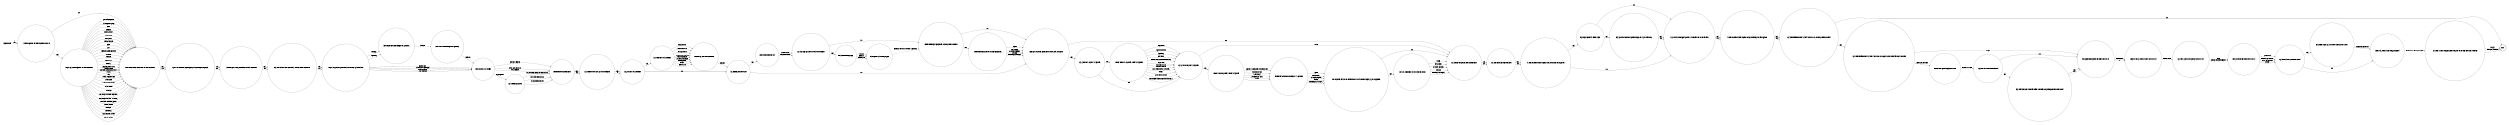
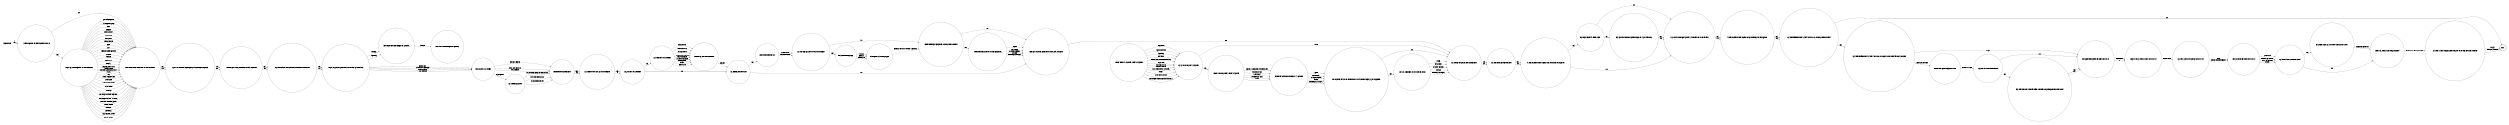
  digraph {
    fontname="DejaVu Serif"
    rankdir=LR
    node [fontname="DejaVu Serif" shape=circle]
    edge [fontname="DejaVu Serif"]
    START_NODE [shape=none]
    n2 [label="IS THE LOCATION OF THE INCIDENT KNOWN"]
    n3 [label="WERE THE POLICE INFORMED OF THE INCIDENT"]
    n4 [label="WHAT WAS THE LOCATION OF THE INCIDENT"]
    n5 [label="IS ANY MEMBER OF STAFF FACING DISCIPLINARY CHARGES"]
    n6 [label=END shape=doublecircle]
    n7 [label="WAS THE ITEM DISCOVERED"]
    n8 [label="WHERE WAS THE DEVICE FOUND"]
    n9 [label="WAS THERE AN EXPLOSION"]
    n10 [label="WHAT TYPE OF EXPLOSION"]
    n11 [label="WERE ANY INJURIES RECEIVED DURING THIS INCIDENT"]
    n12 [label="WHICH SERIOUS INJURIES WERE SUSTAINED"]
    n13 [label="WAS A MINOR INJURY SUSTAINED"]
    n14 [label="WAS THE AMBULANCE SERVICE PRESENT"]
    n15 [label="WHICH MINOR INJURIES WERE SUSTAINED"]
    n16 [label="WAS THE FIRE SERVICE PRESENT"]
    n17 [label="ENTER DESCRIPTION OF PERSON(S) INJURED"]
    n18 [label="INDICATE THE NATURE OF THE SHUT DOWN"]
    n19 [label="WHAT TIME WAS THE SYSTEM SHUT DOWN?"]
    n20 [label="WAS THIS A FULL OR PARTIAL SHUT DOWN?"]
    n21 [label="WHO AUTHORISED THE SHUT DOWN?"]
    n22 [label="WAS DAMAGE CAUSED TO PRISON PROPERTY"]
    n23 [label="WERE THERE ANY FATALITIES DURING THE INCIDENT"]
    n24 [label="DESCRIBE THE DAMAGE"]
    n25 [label="ENTER THE DESCRIPTION OF THE FATALITIES"]
    n26 [label="ESTIMATED COST OF DAMAGE"]
    n27 [label="IS THE INCIDENT THE SUBJECT OF A POLICE INVESTIGATION"]
    n28 [label="HAVE ANY ARRESTS BEEN MADE"]
    n29 [label="IS AN OUTSIDE ORGANISATION SUSPECTED OF INVOLVEMENT"]
    n30 [label="HAS ANY PROSECUTION TAKEN PLACE OR IS ANY PENDING"]
    n31 [label="IS THE INCIDENT THE SUBJECT OF AN INTERNAL INVESTIGATION"]
    n32 [label="WAS THE TELEPHONE/IT SYSTEM SHUT DOWN DURING THE INCIDENT?"]
-   n33 [label="WAS A SERIOUS INJURY SUSTAINED"]
    n34 [label="WAS THE TELEPHONE/IT SYSTEM SHUT DOWN LOCALLY OR BY THE SERVICE SUPPLIER"]
    n35 [label="QUOTE THE VANTIVE CASE NUMBER"]
    n36 [label="DESCRIBE WHAT WAS COMPROMISED AND BY WHOM"]
    n37 [label="WHEN WAS THE SYSTEM RE-ACTIVATED?"]
    n38 [label="WAS THE SYSTEM RE-ACTIVATED LOCALLY OR BY THE SERVICE SUPPLIER"]
    n39 [label="WHO RECEIVED THE THREAT OR WARNING"]
    n40 [label="WHO DOWN THE THREAT OR WARNING"]
    n41 [label="WHAT ACTION WAS TAKEN"]
    n42 [label="WERE THE POLICE PRESENT"]
    n43 [label="WAS THE EVACUATION"]
    n44 [label="WAS THE SYSTEM COMPROMISED?"]
    n45 [label="IS THERE ANY MEDIA INTEREST IN THIS INCIDENT"]
-   n46 [label="HAS THE PRISON SERVICE PRESS OFFICE BEEN INFORMED"]
+   n46 [label="HAS THE PRISON SERVICE PRESS FIRE BEEN INFORMED"]
    n47 [label="WHAT SUGGESTED AN EXPLOSIVE DEVICE WAS PRESENT"]
    n48 [label="WAS THE BOMB DISPOSAL UNIT PRESENT"]
    n49 [label="WAS ANY ITEM DISCOVERED"]
    n50 [label="HAS THE SERVICE SUPPLIER BEEN NOTIFIED OF A REPLACEMENT KEYWORD?"]
    n51 [label="WAS THE KEYWORD REQUESTED?"]
    n52 [label="WHO WAS DETAINED IN OUTSIDE HOSPITAL"]
    n53 [label="DID INJURIES RESULT IN DETENTION IN OUTSIDE HOSPITAL AS AN IN-PATIENT"]
    START_NODE -> n2 [label=start]
    n2 -> n3 [label=NO]
    n2 -> n4 [label=YES]
    n3 -> n5 [label=YES]
    n3 -> n5 [label=NO]
    n4 -> n3 [label=ADMINISTRATION]
    n4 -> n3 [label="ASSOCIATION AREA"]
    n4 -> n3 [label=CELL]
    n4 -> n3 [label=CHAPEL]
    n4 -> n3 [label="DINING ROOM"]
    n4 -> n3 [label=DORMITORY]
    n4 -> n3 [label=EDUCATION]
    n4 -> n3 [label="EXERCISE YARD"]
    n4 -> n3 [label=GATE]
    n4 -> n3 [label=GYM]
    n4 -> n3 [label="HEALTH CARE CENTRE"]
    n4 -> n3 [label=KITCHEN]
    n4 -> n3 [label=OFFICE]
    n4 -> n3 [label=RECEPTION]
    n4 -> n3 [label=RECESS]
    n4 -> n3 [label="SEGREGATION UNIT"]
    n4 -> n3 [label="SPECIAL UNIT"]
    n4 -> n3 [label="SHOWERS/CHANGING ROOM"]
    n4 -> n3 [label=VISITS]
    n4 -> n3 [label=WING]
    n4 -> n3 [label="WORKS DEPARTMENT"]
    n4 -> n3 [label=WORKSHOP]
    n4 -> n3 [label="WITHIN PERIMETER"]
    n4 -> n3 [label=ELSEWHERE]
    n4 -> n3 [label=FUNERAL]
    n4 -> n3 [label="HOSPITAL OUTSIDE (PATIENT)"]
    n4 -> n3 [label="HOSPITAL OUTSIDE (VISITING)"]
    n4 -> n3 [label="OUTSIDE WORKING PARTY"]
    n4 -> n3 [label="SPORTS FIELD"]
    n4 -> n3 [label=VEHICLE]
    n4 -> n3 [label=WEDDINGS]
    n4 -> n3 [label="MAGISTRATES COURT"]
    n4 -> n3 [label="CROWN COURT"]
    n5 -> n45 [label=YES]
    n5 -> n45 [label=NO]
    n7 -> n8 [label="BLAST BOMB"]
    n7 -> n8 [label="VEHICLE BOMB"]
    n7 -> n8 [label="POSTAL BOMB"]
    n7 -> n8 [label="INCENDIARY DEVICE"]
    n7 -> n8 [label="HOAX PACKAGE"]
    n7 -> n8 [label="SUSPECT PACKAGE"]
    n7 -> n8 [label=DETONATORS]
    n7 -> n8 [label=FUSES]
    n7 -> n8 [label=EXPLOSIVE]
    n8 -> n9 [label=SPECIFY]
    n9 -> n10 [label=YES]
    n9 -> n11 [label=NO]
    n10 -> n22 [label=CONTROLLED]
    n10 -> n22 [label=UNCONTROLLED]
    n11 -> n14 [label=NO]
-   n11 -> n33 [label=YES]
    n12 -> n13 [label=FRACTURE]
    n12 -> n13 [label="SCALD OR BURN"]
    n12 -> n13 [label=STABBING]
    n12 -> n13 [label=CRUSHING]
    n12 -> n13 [label="EXTENSIVE/MULTIPLE BRUISING"]
    n12 -> n13 [label="BLACK EYE"]
    n12 -> n13 [label="BROKEN NOSE"]
    n12 -> n13 [label="BROKEN TEETH"]
    n12 -> n13 [label="CUTS REQUIRING SUTURES"]
    n12 -> n13 [label=BITES]
    n12 -> n13 [label="GUN SHOT WOUND"]
    n12 -> n13 [label="TEMPORARY/PERMANENT BLINDNESS"]
    n13 -> n14 [label=MINOR]
    n13 -> n15 [label=YES]
    n14 -> n16 [label=YES]
    n14 -> n16 [label=NO]
    n15 -> n17 [label="GRAZES, SCRATCHES OR ABRASIONS"]
    n15 -> n17 [label="MINOR BRUISES"]
    n15 -> n17 [label=SWELLINGS]
    n15 -> n17 [label="SUPERFICIAL CUTS"]
    n15 -> n17 [label=OTHER]
    n16 -> n27 [label=YES]
    n16 -> n27 [label=NO]
    n17 -> n53 [label=STAFF]
    n17 -> n53 [label=PRISONERS]
    n17 -> n53 [label="CIVILIAN GRADES"]
    n17 -> n53 [label=POLICE]
    n17 -> n53 [label="EXTERNAL CIVILIANS"]
    n18 -> n19 [label=TELEPHONY]
    n18 -> n19 [label=IT]
    n19 -> n20 [label="ENTER TIME"]
    n20 -> n21 [label=FULL]
    n20 -> n21 [label="PARTIAL (ENTER DETAILS)"]
    n21 -> n44 [label=GOVERNOR]
    n21 -> n44 [label="DEPUTY GOVERNOR"]
    n21 -> n44 [label="DUTY GOVERNOR"]
    n21 -> n44 [label=OTHER]
    n22 -> n23 [label=NO]
    n22 -> n24 [label=YES]
    n23 -> n11 [label=NO]
    n23 -> n25 [label=YES]
    n24 -> n26 [label=MINOR]
    n24 -> n26 [label=SERIOUS]
    n24 -> n26 [label=EXTENSIVE]
    n25 -> n11 [label=STAFF]
    n25 -> n11 [label=PRISONERS]
    n25 -> n11 [label="CIVILIAN GRADES"]
    n25 -> n11 [label=POLICE]
    n25 -> n11 [label="EXTERNAL CIVILIANS"]
    n26 -> n23 [label="ENTER AMOUNT IN POUND STERLING"]
    n27 -> n28 [label=YES]
    n27 -> n29 [label=NO]
    n28 -> n29 [label=NO]
    n28 -> n30 [label=YES]
    n29 -> n31 [label=YES]
    n29 -> n31 [label=NO]
    n30 -> n29 [label=YES]
    n30 -> n29 [label=NO]
    n31 -> n32 [label=YES]
    n31 -> n32 [label=NO]
    n32 -> n6 [label=NO]
    n32 -> n34 [label=YES]
-   n33 -> n12 [label=YES]
-   n33 -> n13 [label=NO]
    n34 -> n18 [label=LOCAL]
    n34 -> n35 [label="SERVICE SUPPLIER"]
    n35 -> n51 [label="ENTER NUMBER"]
    n36 -> n37 [label="ENTER DESCRIPTION"]
    n37 -> n38 [label="ENTER COMMENT AND DATE"]
    n38 -> n6 [label=LOCAL]
    n38 -> n6 [label="SERVICE SUPPLIER"]
    n39 -> n40 [label=SPECIFY]
-   n40 -> n41 [label=SPECIFY]
    n41 -> n42 [label="PARTIAL SEARCH"]
    n41 -> n42 [label="FULL CLOSE DOWN"]
    n41 -> n42 [label="DOG SEARCH"]
    n41 -> n43 [label=EVACUATION]
    n42 -> n48 [label=YES]
    n42 -> n48 [label=NO]
    n43 -> n42 [label="TO ANOTHER AREA OF THE PRISON"]
    n43 -> n42 [label="OUTSIDE THE PRISON"]
    n43 -> n42 [label="TO ANOTHER PRISON"]
    n44 -> n36 [label=YES]
    n44 -> n37 [label=NO]
    n45 -> n46 [label=YES]
    n45 -> n46 [label=NO]
    n46 -> n47 [label=YES]
    n46 -> n47 [label=NO]
    n47 -> n39 [label=THREAT]
    n47 -> n39 [label=WARNING]
    n47 -> n41 [label=EXPLOSION]
    n47 -> n41 [label="SUSPICIOUS PACKAGE"]
    n47 -> n41 [label=INTELLIGENCE]
    n47 -> n41 [label="DOG SEARCH"]
    n48 -> n49 [label=YES]
    n48 -> n49 [label=NO]
    n49 -> n7 [label=YES]
    n49 -> n9 [label=NO]
    n50 -> n18 [label=YES]
    n50 -> n18 [label=NO]
    n51 -> n18 [label=NO]
    n51 -> n50 [label=YES]
    n52 -> n14 [label=STAFF]
    n52 -> n14 [label=PRISONERS]
    n52 -> n14 [label="CIVILIAN GRADES"]
    n52 -> n14 [label=POLICE]
    n52 -> n14 [label="EXTERNAL CIVILIANS"]
    n53 -> n14 [label=NO]
    n53 -> n52 [label=YES]
  }
